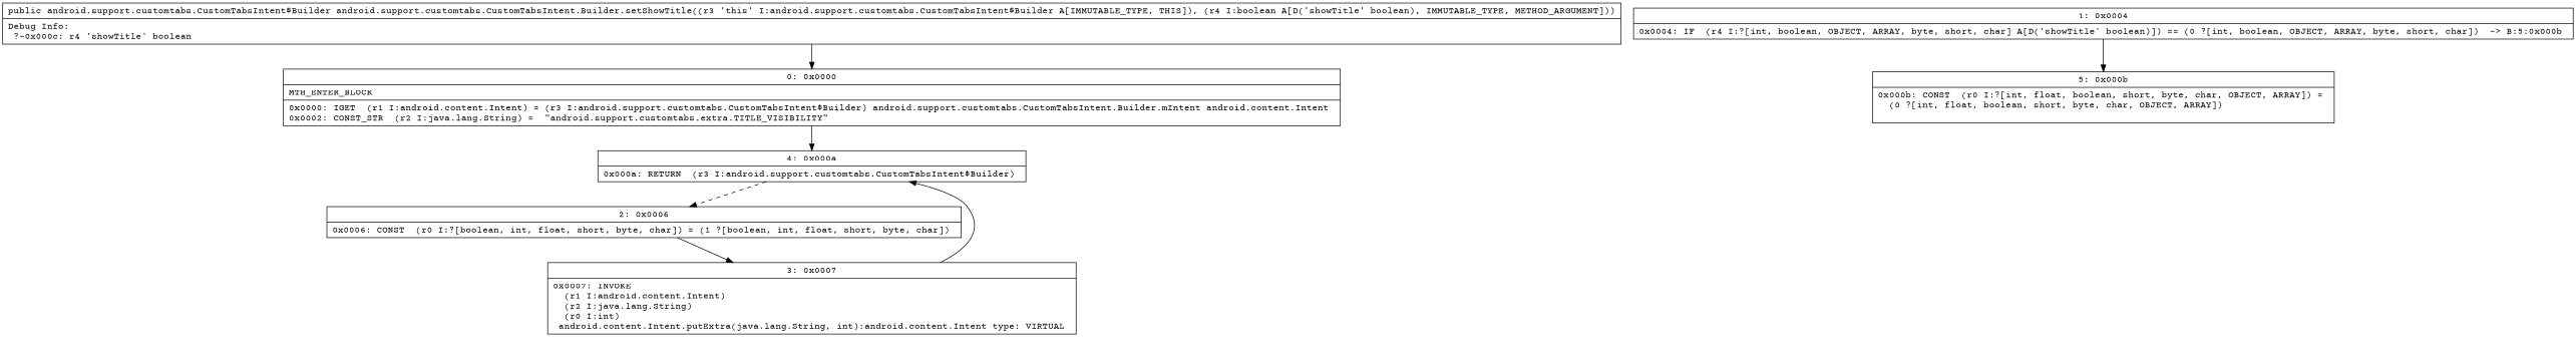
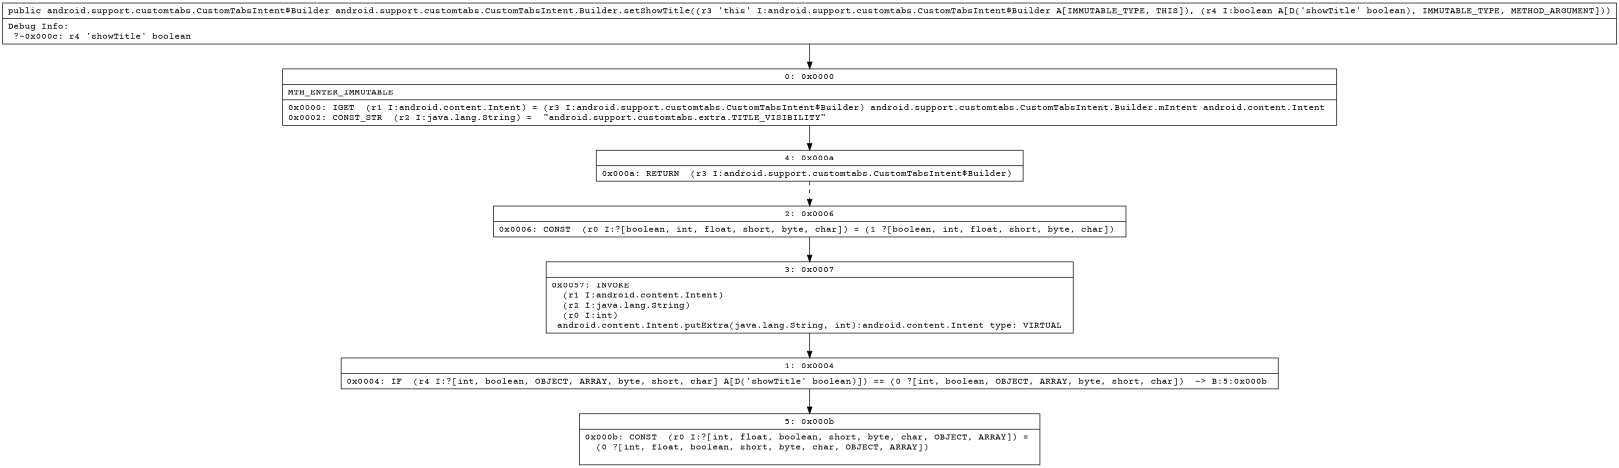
  digraph {
    fontname="Courier Prime"
    node [fontname="Courier Prime" shape=record]
    edge [fontname="Courier Prime"]
-   n1 [label="{0\:\ 0x0000|MTH_ENTER_BLOCK\l|0x0000: IGET  (r1 I:android.content.Intent) = (r3 I:android.support.customtabs.CustomTabsIntent$Builder) android.support.customtabs.CustomTabsIntent.Builder.mIntent android.content.Intent \l0x0002: CONST_STR  (r2 I:java.lang.String) =  \"android.support.customtabs.extra.TITLE_VISIBILITY\" \l}"]
+   n1 [label="{0\:\ 0x0000|MTH_ENTER_IMMUTABLE\l|0x0000: IGET  (r1 I:android.content.Intent) = (r3 I:android.support.customtabs.CustomTabsIntent$Builder) android.support.customtabs.CustomTabsIntent.Builder.mIntent android.content.Intent \l0x0002: CONST_STR  (r2 I:java.lang.String) =  \"android.support.customtabs.extra.TITLE_VISIBILITY\" \l}"]
    n2 [label="{4\:\ 0x000a|0x000a: RETURN  (r3 I:android.support.customtabs.CustomTabsIntent$Builder) \l}"]
    n3 [label="{1\:\ 0x0004|0x0004: IF  (r4 I:?[int, boolean, OBJECT, ARRAY, byte, short, char] A[D('showTitle' boolean)]) == (0 ?[int, boolean, OBJECT, ARRAY, byte, short, char])  \-\> B:5:0x000b \l}"]
    n4 [label="{5\:\ 0x000b|0x000b: CONST  (r0 I:?[int, float, boolean, short, byte, char, OBJECT, ARRAY]) = \l  (0 ?[int, float, boolean, short, byte, char, OBJECT, ARRAY])\l \l}"]
    n5 [label="{2\:\ 0x0006|0x0006: CONST  (r0 I:?[boolean, int, float, short, byte, char]) = (1 ?[boolean, int, float, short, byte, char]) \l}"]
-   n6 [label="{3\:\ 0x0007|0x0007: INVOKE  \l  (r1 I:android.content.Intent)\l  (r2 I:java.lang.String)\l  (r0 I:int)\l android.content.Intent.putExtra(java.lang.String, int):android.content.Intent type: VIRTUAL \l}"]
+   n6 [label="{3\:\ 0x0007|0x0057: INVOKE  \l  (r1 I:android.content.Intent)\l  (r2 I:java.lang.String)\l  (r0 I:int)\l android.content.Intent.putExtra(java.lang.String, int):android.content.Intent type: VIRTUAL \l}"]
    n7 [label="{public android.support.customtabs.CustomTabsIntent$Builder android.support.customtabs.CustomTabsIntent.Builder.setShowTitle((r3 'this' I:android.support.customtabs.CustomTabsIntent$Builder A[IMMUTABLE_TYPE, THIS]), (r4 I:boolean A[D('showTitle' boolean), IMMUTABLE_TYPE, METHOD_ARGUMENT]))  | Debug Info:\l  ?\-0x000c: r4 'showTitle' boolean\l}"]
    n1 -> n2
    n2 -> n5 [style=dashed]
    n3 -> n4
    n5 -> n6
-   n6 -> n2
+   n6 -> n3
    n7 -> n1
  }
